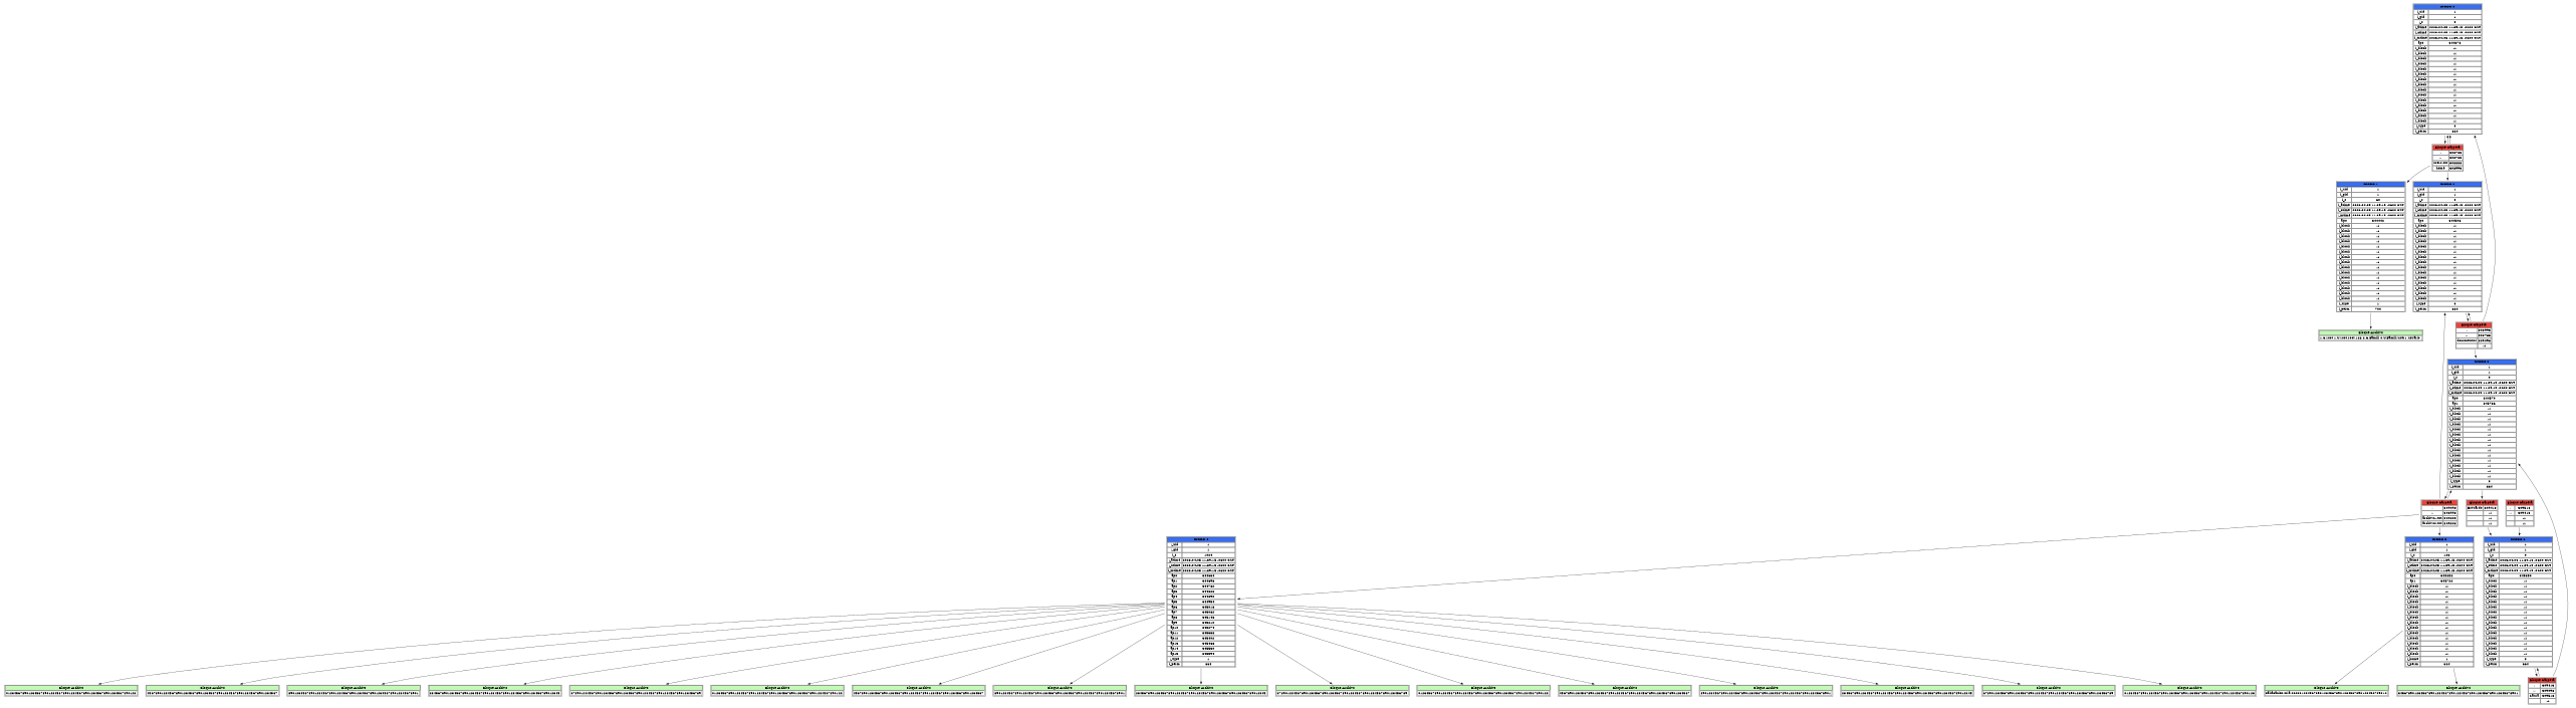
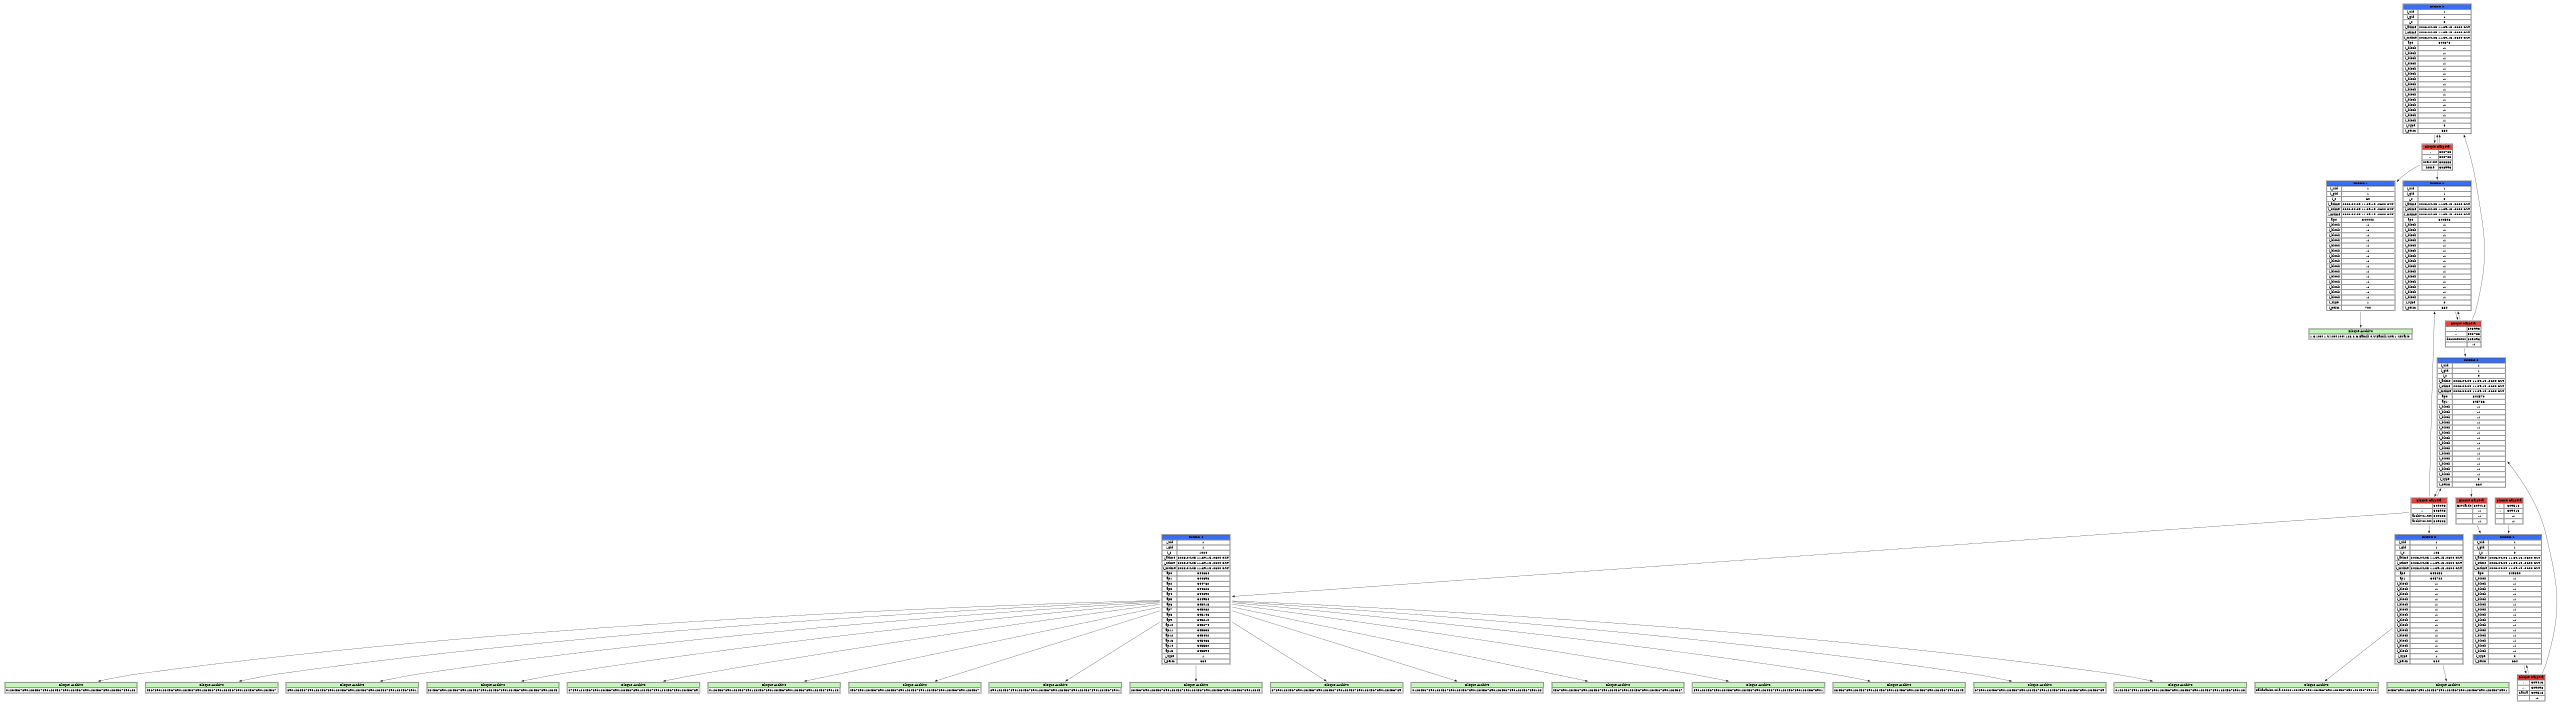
  digraph {
    rankdir=TB
    node [shape=none]
    n1 [label=<<table><tr><td colspan="2" bgcolor="#376ef3">INODO 0</td></tr> <tr> <td>i_uid</td> <td>1</td> </tr> <tr> <td>i_gid</td> <td>1</td> </tr> <tr> <td>i_s</td> <td>0</td> </tr> <tr> <td>i_atime</td> <td>2023-04-05 11:39:15 -0600 CST</td> </tr> <tr> <td>i_ctime</td> <td>2023-04-05 11:39:15 -0600 CST</td> </tr> <tr> <td>i_mtime</td> <td>2023-04-05 11:39:15 -0600 CST</td> </tr> <tr> <td>ap0</td> <td port="344378">344378</td> </tr> <tr> <td>i_block</td> <td>-1</td> </tr> <tr> <td>i_block</td> <td>-1</td> </tr> <tr> <td>i_block</td> <td>-1</td> </tr> <tr> <td>i_block</td> <td>-1</td> </tr> <tr> <td>i_block</td> <td>-1</td> </tr> <tr> <td>i_block</td> <td>-1</td> </tr> <tr> <td>i_block</td> <td>-1</td> </tr> <tr> <td>i_block</td> <td>-1</td> </tr> <tr> <td>i_block</td> <td>-1</td> </tr> <tr> <td>i_block</td> <td>-1</td> </tr> <tr> <td>i_block</td> <td>-1</td> </tr> <tr> <td>i_block</td> <td>-1</td> </tr> <tr> <td>i_block</td> <td>-1</td> </tr> <tr> <td>i_block</td> <td>-1</td> </tr> <tr> <td>i_block</td> <td>-1</td> </tr> <tr> <td>i_type</td> <td>0</td> </tr> <tr> <td>i_perm</td> <td>664</td> </tr> </table>>]
    n2 [label=<<table> <tr> <td colspan="2" bgcolor="#f34037">Bloque Carpeta</td></tr> <tr> <td>.</td> <td port="308783">308783</td> </tr> <tr> <td>..</td> <td port="308783">308783</td> </tr> <tr> <td>users.txt</td> <td port="308888">308888</td> </tr> <tr> <td>home</td> <td port="308993">308993</td> </tr> </table>>]
    n3 [label=<<table><tr><td colspan="2" bgcolor="#376ef3">INODO 1</td></tr> <tr> <td>i_uid</td> <td>1</td> </tr> <tr> <td>i_gid</td> <td>1</td> </tr> <tr> <td>i_s</td> <td>60</td> </tr> <tr> <td>i_atime</td> <td>2023-04-05 11:39:15 -0600 CST</td> </tr> <tr> <td>i_ctime</td> <td>2023-04-05 11:39:15 -0600 CST</td> </tr> <tr> <td>i_mtime</td> <td>2023-04-05 11:39:15 -0600 CST</td> </tr> <tr> <td>ap0</td> <td port="344442">344442</td> </tr> <tr> <td>i_block</td> <td>-1</td> </tr> <tr> <td>i_block</td> <td>-1</td> </tr> <tr> <td>i_block</td> <td>-1</td> </tr> <tr> <td>i_block</td> <td>-1</td> </tr> <tr> <td>i_block</td> <td>-1</td> </tr> <tr> <td>i_block</td> <td>-1</td> </tr> <tr> <td>i_block</td> <td>-1</td> </tr> <tr> <td>i_block</td> <td>-1</td> </tr> <tr> <td>i_block</td> <td>-1</td> </tr> <tr> <td>i_block</td> <td>-1</td> </tr> <tr> <td>i_block</td> <td>-1</td> </tr> <tr> <td>i_block</td> <td>-1</td> </tr> <tr> <td>i_block</td> <td>-1</td> </tr> <tr> <td>i_block</td> <td>-1</td> </tr> <tr> <td>i_block</td> <td>-1</td> </tr> <tr> <td>i_type</td> <td>1</td> </tr> <tr> <td>i_perm</td> <td>700</td> </tr> </table>>]
    n4 [label=<<table><tr><td colspan="2" bgcolor="#376ef3">INODO 2</td></tr> <tr> <td>i_uid</td> <td>1</td> </tr> <tr> <td>i_gid</td> <td>1</td> </tr> <tr> <td>i_s</td> <td>0</td> </tr> <tr> <td>i_atime</td> <td>2023-04-05 11:39:15 -0600 CST</td> </tr> <tr> <td>i_ctime</td> <td>2023-04-05 11:39:15 -0600 CST</td> </tr> <tr> <td>i_mtime</td> <td>2023-04-05 11:39:15 -0600 CST</td> </tr> <tr> <td>ap0</td> <td port="344506">344506</td> </tr> <tr> <td>i_block</td> <td>-1</td> </tr> <tr> <td>i_block</td> <td>-1</td> </tr> <tr> <td>i_block</td> <td>-1</td> </tr> <tr> <td>i_block</td> <td>-1</td> </tr> <tr> <td>i_block</td> <td>-1</td> </tr> <tr> <td>i_block</td> <td>-1</td> </tr> <tr> <td>i_block</td> <td>-1</td> </tr> <tr> <td>i_block</td> <td>-1</td> </tr> <tr> <td>i_block</td> <td>-1</td> </tr> <tr> <td>i_block</td> <td>-1</td> </tr> <tr> <td>i_block</td> <td>-1</td> </tr> <tr> <td>i_block</td> <td>-1</td> </tr> <tr> <td>i_block</td> <td>-1</td> </tr> <tr> <td>i_block</td> <td>-1</td> </tr> <tr> <td>i_block</td> <td>-1</td> </tr> <tr> <td>i_type</td> <td>0</td> </tr> <tr> <td>i_perm</td> <td>664</td> </tr> </table>>]
    n5 [label=<<table> <tr> <td colspan="2" bgcolor="#c3f8b6">Bloque Archivo</td></tr> <tr> <td>1,G,root 1,U,root,root,123 2,G,Famili 0,U,Famili,user1,usuario </td> </tr> </table>>]
    n6 [label=<<table> <tr> <td colspan="2" bgcolor="#f34037">Bloque Carpeta</td></tr> <tr> <td>.</td> <td port="308993">308993</td> </tr> <tr> <td>..</td> <td port="308783">308783</td> </tr> <tr> <td>documentos</td> <td port="309098">309098</td> </tr> <tr> <td></td> <td port="-1">-1</td> </tr> </table>>]
    n7 [label=<<table><tr><td colspan="2" bgcolor="#376ef3">INODO 3</td></tr> <tr> <td>i_uid</td> <td>1</td> </tr> <tr> <td>i_gid</td> <td>1</td> </tr> <tr> <td>i_s</td> <td>0</td> </tr> <tr> <td>i_atime</td> <td>2023-04-05 11:39:15 -0600 CST</td> </tr> <tr> <td>i_ctime</td> <td>2023-04-05 11:39:15 -0600 CST</td> </tr> <tr> <td>i_mtime</td> <td>2023-04-05 11:39:15 -0600 CST</td> </tr> <tr> <td>ap0</td> <td port="344570">344570</td> </tr> <tr> <td>ap1</td> <td port="345786">345786</td> </tr> <tr> <td>i_block</td> <td>-1</td> </tr> <tr> <td>i_block</td> <td>-1</td> </tr> <tr> <td>i_block</td> <td>-1</td> </tr> <tr> <td>i_block</td> <td>-1</td> </tr> <tr> <td>i_block</td> <td>-1</td> </tr> <tr> <td>i_block</td> <td>-1</td> </tr> <tr> <td>i_block</td> <td>-1</td> </tr> <tr> <td>i_block</td> <td>-1</td> </tr> <tr> <td>i_block</td> <td>-1</td> </tr> <tr> <td>i_block</td> <td>-1</td> </tr> <tr> <td>i_block</td> <td>-1</td> </tr> <tr> <td>i_block</td> <td>-1</td> </tr> <tr> <td>i_block</td> <td>-1</td> </tr> <tr> <td>i_block</td> <td>-1</td> </tr> <tr> <td>i_type</td> <td>0</td> </tr> <tr> <td>i_perm</td> <td>664</td> </tr> </table>>]
    n8 [label=<<table> <tr> <td colspan="2" bgcolor="#f34037">Bloque Carpeta</td></tr> <tr> <td>.</td> <td port="309098">309098</td> </tr> <tr> <td>..</td> <td port="308993">308993</td> </tr> <tr> <td>archivo1.txt</td> <td port="309203">309203</td> </tr> <tr> <td>archivo2.txt</td> <td port="309308">309308</td> </tr> </table>>]
    n9 [label=<<table> <tr> <td colspan="2" bgcolor="#f34037">Bloque Carpeta</td></tr> <tr> <td>Estuardo</td> <td port="309413">309413</td> </tr> <tr> <td></td> <td port="-1">-1</td> </tr> <tr> <td></td> <td port="-1">-1</td> </tr> <tr> <td></td> <td port="-1">-1</td> </tr> </table>>]
    n10 [label=<<table><tr><td colspan="2" bgcolor="#376ef3">INODO 4</td></tr> <tr> <td>i_uid</td> <td>1</td> </tr> <tr> <td>i_gid</td> <td>1</td> </tr> <tr> <td>i_s</td> <td>1024</td> </tr> <tr> <td>i_atime</td> <td>2023-04-05 11:39:15 -0600 CST</td> </tr> <tr> <td>i_ctime</td> <td>2023-04-05 11:39:15 -0600 CST</td> </tr> <tr> <td>i_mtime</td> <td>2023-04-05 11:39:15 -0600 CST</td> </tr> <tr> <td>ap0</td> <td port="344634">344634</td> </tr> <tr> <td>ap1</td> <td port="344698">344698</td> </tr> <tr> <td>ap2</td> <td port="344762">344762</td> </tr> <tr> <td>ap3</td> <td port="344826">344826</td> </tr> <tr> <td>ap4</td> <td port="344890">344890</td> </tr> <tr> <td>ap5</td> <td port="344954">344954</td> </tr> <tr> <td>ap6</td> <td port="345018">345018</td> </tr> <tr> <td>ap7</td> <td port="345082">345082</td> </tr> <tr> <td>ap8</td> <td port="345146">345146</td> </tr> <tr> <td>ap9</td> <td port="345210">345210</td> </tr> <tr> <td>ap10</td> <td port="345274">345274</td> </tr> <tr> <td>ap11</td> <td port="345338">345338</td> </tr> <tr> <td>ap12</td> <td port="345402">345402</td> </tr> <tr> <td>ap13</td> <td port="345466">345466</td> </tr> <tr> <td>ap14</td> <td port="345530">345530</td> </tr> <tr> <td>ap15</td> <td port="345594">345594</td> </tr> <tr> <td>i_type</td> <td>1</td> </tr> <tr> <td>i_perm</td> <td>664</td> </tr> </table>>]
-   n11 [label=<<table><tr><td colspan="2" bgcolor="#376ef3">INODO 5</td></tr> <tr> <td>i_uid</td> <td>1</td> </tr> <tr> <td>i_gid</td> <td>1</td> </tr> <tr> <td>i_s</td> <td>123</td> </tr> <tr> <td>i_atime</td> <td>2023-04-05 11:39:15 -0600 CST</td> </tr> <tr> <td>i_ctime</td> <td>2023-04-05 11:39:15 -0600 CST</td> </tr> <tr> <td>i_mtime</td> <td>2023-04-05 11:39:15 -0600 CST</td> </tr> <tr> <td>ap0</td> <td port="345658">345658</td> </tr> <tr> <td>ap1</td> <td port="345722">345722</td> </tr> <tr> <td>i_block</td> <td>-1</td> </tr> <tr> <td>i_block</td> <td>-1</td> </tr> <tr> <td>i_block</td> <td>-1</td> </tr> <tr> <td>i_block</td> <td>-1</td> </tr> <tr> <td>i_block</td> <td>-1</td> </tr> <tr> <td>i_block</td> <td>-1</td> </tr> <tr> <td>i_block</td> <td>-1</td> </tr> <tr> <td>i_block</td> <td>-1</td> </tr> <tr> <td>i_block</td> <td>-1</td> </tr> <tr> <td>i_block</td> <td>-1</td> </tr> <tr> <td>i_block</td> <td>-1</td> </tr> <tr> <td>i_block</td> <td>-1</td> </tr> <tr> <td>i_block</td> <td>-1</td> </tr> <tr> <td>i_block</td> <td>-1</td> </tr> <tr> <td>i_home</td> <td>1</td> </tr> <tr> <td>i_perm</td> <td>664</td> </tr> </table>>]
+   n11 [label=<<table><tr><td colspan="2" bgcolor="#376ef3">INODO 5</td></tr> <tr> <td>i_uid</td> <td>1</td> </tr> <tr> <td>i_gid</td> <td>1</td> </tr> <tr> <td>i_s</td> <td>123</td> </tr> <tr> <td>i_atime</td> <td>2023-04-05 11:39:15 -0600 CST</td> </tr> <tr> <td>i_ctime</td> <td>2023-04-05 11:39:15 -0600 CST</td> </tr> <tr> <td>i_mtime</td> <td>2023-04-05 11:39:15 -0600 CST</td> </tr> <tr> <td>ap0</td> <td port="345658">345658</td> </tr> <tr> <td>ap1</td> <td port="345722">345722</td> </tr> <tr> <td>i_block</td> <td>-1</td> </tr> <tr> <td>i_block</td> <td>-1</td> </tr> <tr> <td>i_block</td> <td>-1</td> </tr> <tr> <td>i_block</td> <td>-1</td> </tr> <tr> <td>i_block</td> <td>-1</td> </tr> <tr> <td>i_block</td> <td>-1</td> </tr> <tr> <td>i_block</td> <td>-1</td> </tr> <tr> <td>i_block</td> <td>-1</td> </tr> <tr> <td>i_block</td> <td>-1</td> </tr> <tr> <td>i_block</td> <td>-1</td> </tr> <tr> <td>i_block</td> <td>-1</td> </tr> <tr> <td>i_block</td> <td>-1</td> </tr> <tr> <td>i_block</td> <td>-1</td> </tr> <tr> <td>i_block</td> <td>-1</td> </tr> <tr> <td>i_type</td> <td>1</td> </tr> <tr> <td>i_perm</td> <td>664</td> </tr> </table>>]
    n12 [label=<<table><tr><td colspan="2" bgcolor="#376ef3">INODO 6</td></tr> <tr> <td>i_uid</td> <td>1</td> </tr> <tr> <td>i_gid</td> <td>1</td> </tr> <tr> <td>i_s</td> <td>0</td> </tr> <tr> <td>i_atime</td> <td>2023-04-05 11:39:15 -0600 CST</td> </tr> <tr> <td>i_ctime</td> <td>2023-04-05 11:39:15 -0600 CST</td> </tr> <tr> <td>i_mtime</td> <td>2023-04-05 11:39:15 -0600 CST</td> </tr> <tr> <td>ap0</td> <td port="345850">345850</td> </tr> <tr> <td>i_block</td> <td>-1</td> </tr> <tr> <td>i_block</td> <td>-1</td> </tr> <tr> <td>i_block</td> <td>-1</td> </tr> <tr> <td>i_block</td> <td>-1</td> </tr> <tr> <td>i_block</td> <td>-1</td> </tr> <tr> <td>i_block</td> <td>-1</td> </tr> <tr> <td>i_block</td> <td>-1</td> </tr> <tr> <td>i_block</td> <td>-1</td> </tr> <tr> <td>i_block</td> <td>-1</td> </tr> <tr> <td>i_block</td> <td>-1</td> </tr> <tr> <td>i_block</td> <td>-1</td> </tr> <tr> <td>i_block</td> <td>-1</td> </tr> <tr> <td>i_block</td> <td>-1</td> </tr> <tr> <td>i_block</td> <td>-1</td> </tr> <tr> <td>i_block</td> <td>-1</td> </tr> <tr> <td>i_type</td> <td>0</td> </tr> <tr> <td>i_perm</td> <td>664</td> </tr> </table>>]
    n13 [label=<<table> <tr> <td colspan="2" bgcolor="#c3f8b6">Bloque Archivo</td></tr> <tr> <td>0123456789012345678901234567890123456789012345678901234567890123</td> </tr> </table>>]
    n14 [label=<<table> <tr> <td colspan="2" bgcolor="#c3f8b6">Bloque Archivo</td></tr> <tr> <td>4567890123456789012345678901234567890123456789012345678901234567</td> </tr> </table>>]
    n15 [label=<<table> <tr> <td colspan="2" bgcolor="#c3f8b6">Bloque Archivo</td></tr> <tr> <td>8901234567890123456789012345678901234567890123456789012345678901</td> </tr> </table>>]
    n16 [label=<<table> <tr> <td colspan="2" bgcolor="#c3f8b6">Bloque Archivo</td></tr> <tr> <td>2345678901234567890123456789012345678901234567890123456789012345</td> </tr> </table>>]
    n17 [label=<<table> <tr> <td colspan="2" bgcolor="#c3f8b6">Bloque Archivo</td></tr> <tr> <td>6789012345678901234567890123456789012345678901234567890123456789</td> </tr> </table>>]
    n18 [label=<<table> <tr> <td colspan="2" bgcolor="#c3f8b6">Bloque Archivo</td></tr> <tr> <td>0123456789012345678901234567890123456789012345678901234567890123</td> </tr> </table>>]
    n19 [label=<<table> <tr> <td colspan="2" bgcolor="#c3f8b6">Bloque Archivo</td></tr> <tr> <td>4567890123456789012345678901234567890123456789012345678901234567</td> </tr> </table>>]
    n20 [label=<<table> <tr> <td colspan="2" bgcolor="#c3f8b6">Bloque Archivo</td></tr> <tr> <td>8901234567890123456789012345678901234567890123456789012345678901</td> </tr> </table>>]
    n21 [label=<<table> <tr> <td colspan="2" bgcolor="#c3f8b6">Bloque Archivo</td></tr> <tr> <td>2345678901234567890123456789012345678901234567890123456789012345</td> </tr> </table>>]
    n22 [label=<<table> <tr> <td colspan="2" bgcolor="#c3f8b6">Bloque Archivo</td></tr> <tr> <td>6789012345678901234567890123456789012345678901234567890123456789</td> </tr> </table>>]
    n23 [label=<<table> <tr> <td colspan="2" bgcolor="#c3f8b6">Bloque Archivo</td></tr> <tr> <td>0123456789012345678901234567890123456789012345678901234567890123</td> </tr> </table>>]
    n24 [label=<<table> <tr> <td colspan="2" bgcolor="#c3f8b6">Bloque Archivo</td></tr> <tr> <td>4567890123456789012345678901234567890123456789012345678901234567</td> </tr> </table>>]
    n25 [label=<<table> <tr> <td colspan="2" bgcolor="#c3f8b6">Bloque Archivo</td></tr> <tr> <td>8901234567890123456789012345678901234567890123456789012345678901</td> </tr> </table>>]
    n26 [label=<<table> <tr> <td colspan="2" bgcolor="#c3f8b6">Bloque Archivo</td></tr> <tr> <td>2345678901234567890123456789012345678901234567890123456789012345</td> </tr> </table>>]
    n27 [label=<<table> <tr> <td colspan="2" bgcolor="#c3f8b6">Bloque Archivo</td></tr> <tr> <td>6789012345678901234567890123456789012345678901234567890123456789</td> </tr> </table>>]
    n28 [label=<<table> <tr> <td colspan="2" bgcolor="#c3f8b6">Bloque Archivo</td></tr> <tr> <td>0123456789012345678901234567890123456789012345678901234567890123</td> </tr> </table>>]
    n29 [label=<<table> <tr> <td colspan="2" bgcolor="#c3f8b6">Bloque Archivo</td></tr> <tr> <td>calificacion mia 20230123456789012345678901234567890123456789012</td> </tr> </table>>]
    n30 [label=<<table> <tr> <td colspan="2" bgcolor="#c3f8b6">Bloque Archivo</td></tr> <tr> <td>34567890123456789012345678901234567890123456789012345678901</td> </tr> </table>>]
    n31 [label=<<table> <tr> <td colspan="2" bgcolor="#f34037">Bloque Carpeta</td></tr> <tr> <td>.</td> <td port="309413">309413</td> </tr> <tr> <td>..</td> <td port="309098">309098</td> </tr> <tr> <td>Laura</td> <td port="309518">309518</td> </tr> <tr> <td></td> <td port="-1">-1</td> </tr> </table>>]
    n32 [label=<<table> <tr> <td colspan="2" bgcolor="#f34037">Bloque Carpeta</td></tr> <tr> <td>.</td> <td port="309518">309518</td> </tr> <tr> <td>..</td> <td port="309413">309413</td> </tr> <tr> <td></td> <td port="-1">-1</td> </tr> <tr> <td></td> <td port="-1">-1</td> </tr> </table>>]
    n1 -> n2
    n2 -> n1
    n2 -> n1
    n2 -> n3
    n2 -> n4
    n3 -> n5
    n4 -> n6
    n6 -> n1
    n6 -> n4
    n6 -> n7
    n7 -> n8
    n7 -> n9
    n8 -> n4
    n8 -> n7
    n8 -> n10
    n8 -> n11
    n9 -> n12
    n10 -> n13
    n10 -> n14
    n10 -> n15
    n10 -> n16
    n10 -> n17
    n10 -> n18
    n10 -> n19
    n10 -> n20
    n10 -> n21
    n10 -> n22
    n10 -> n23
    n10 -> n24
    n10 -> n25
    n10 -> n26
    n10 -> n27
    n10 -> n28
    n11 -> n29
    n11 -> n30
    n12 -> n31
    n31 -> n7
    n31 -> n12
    n32 -> n12
  }
